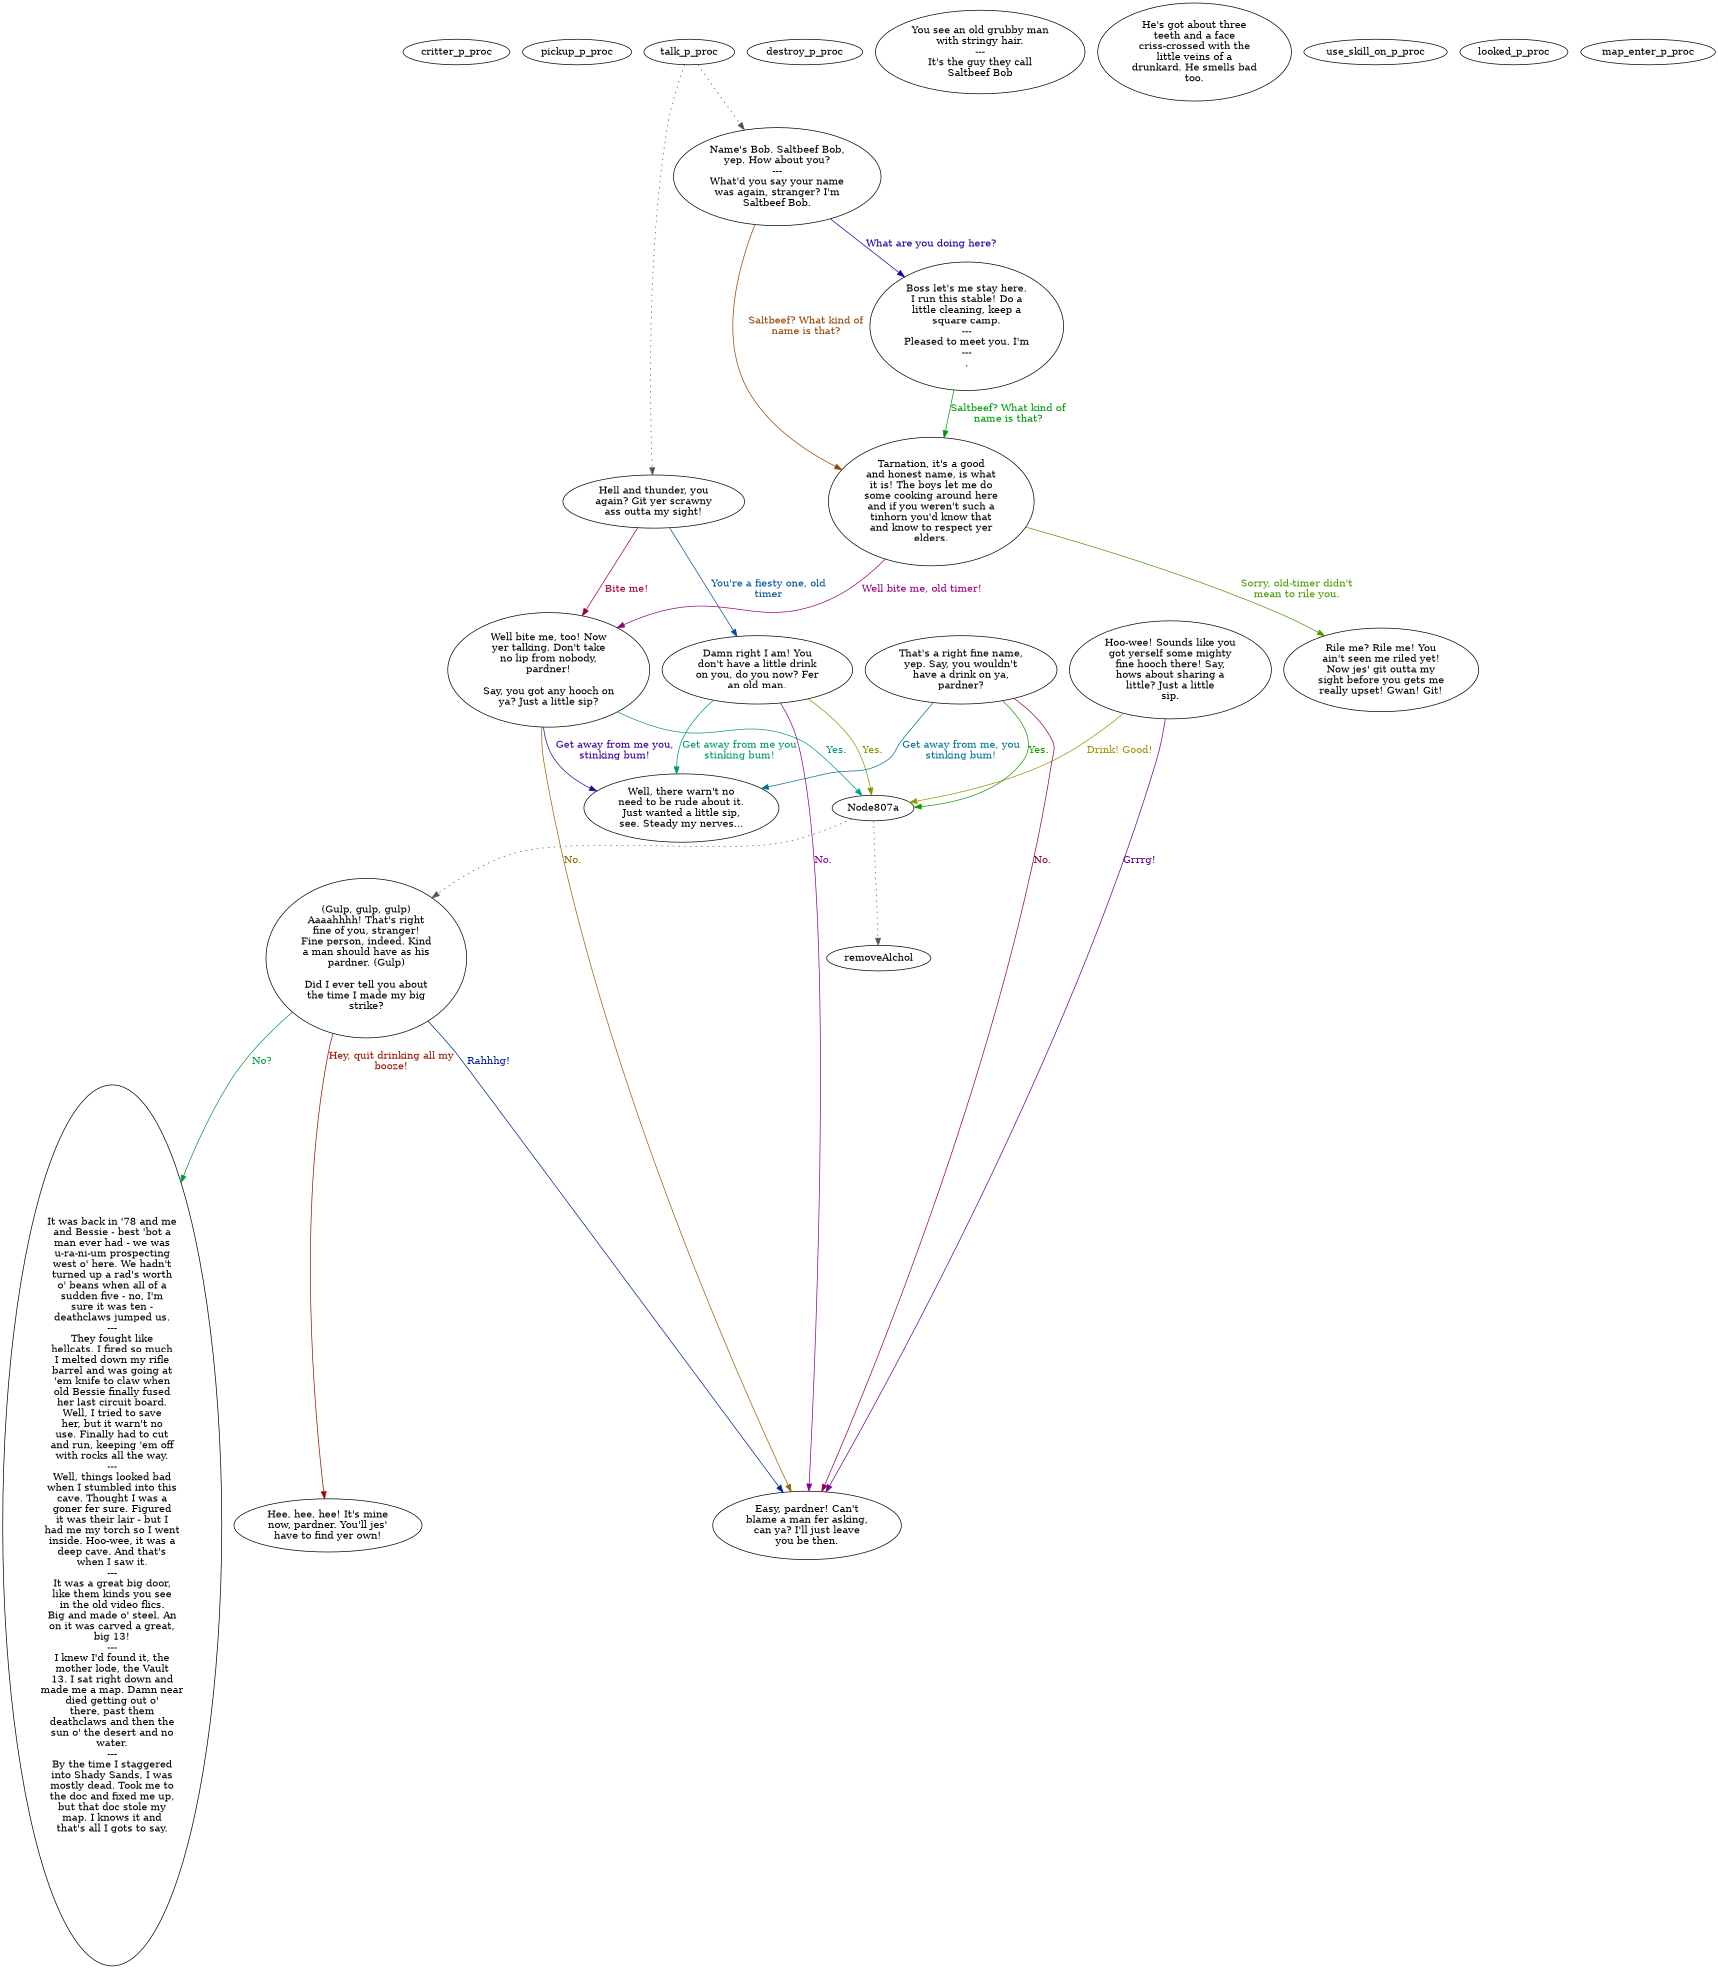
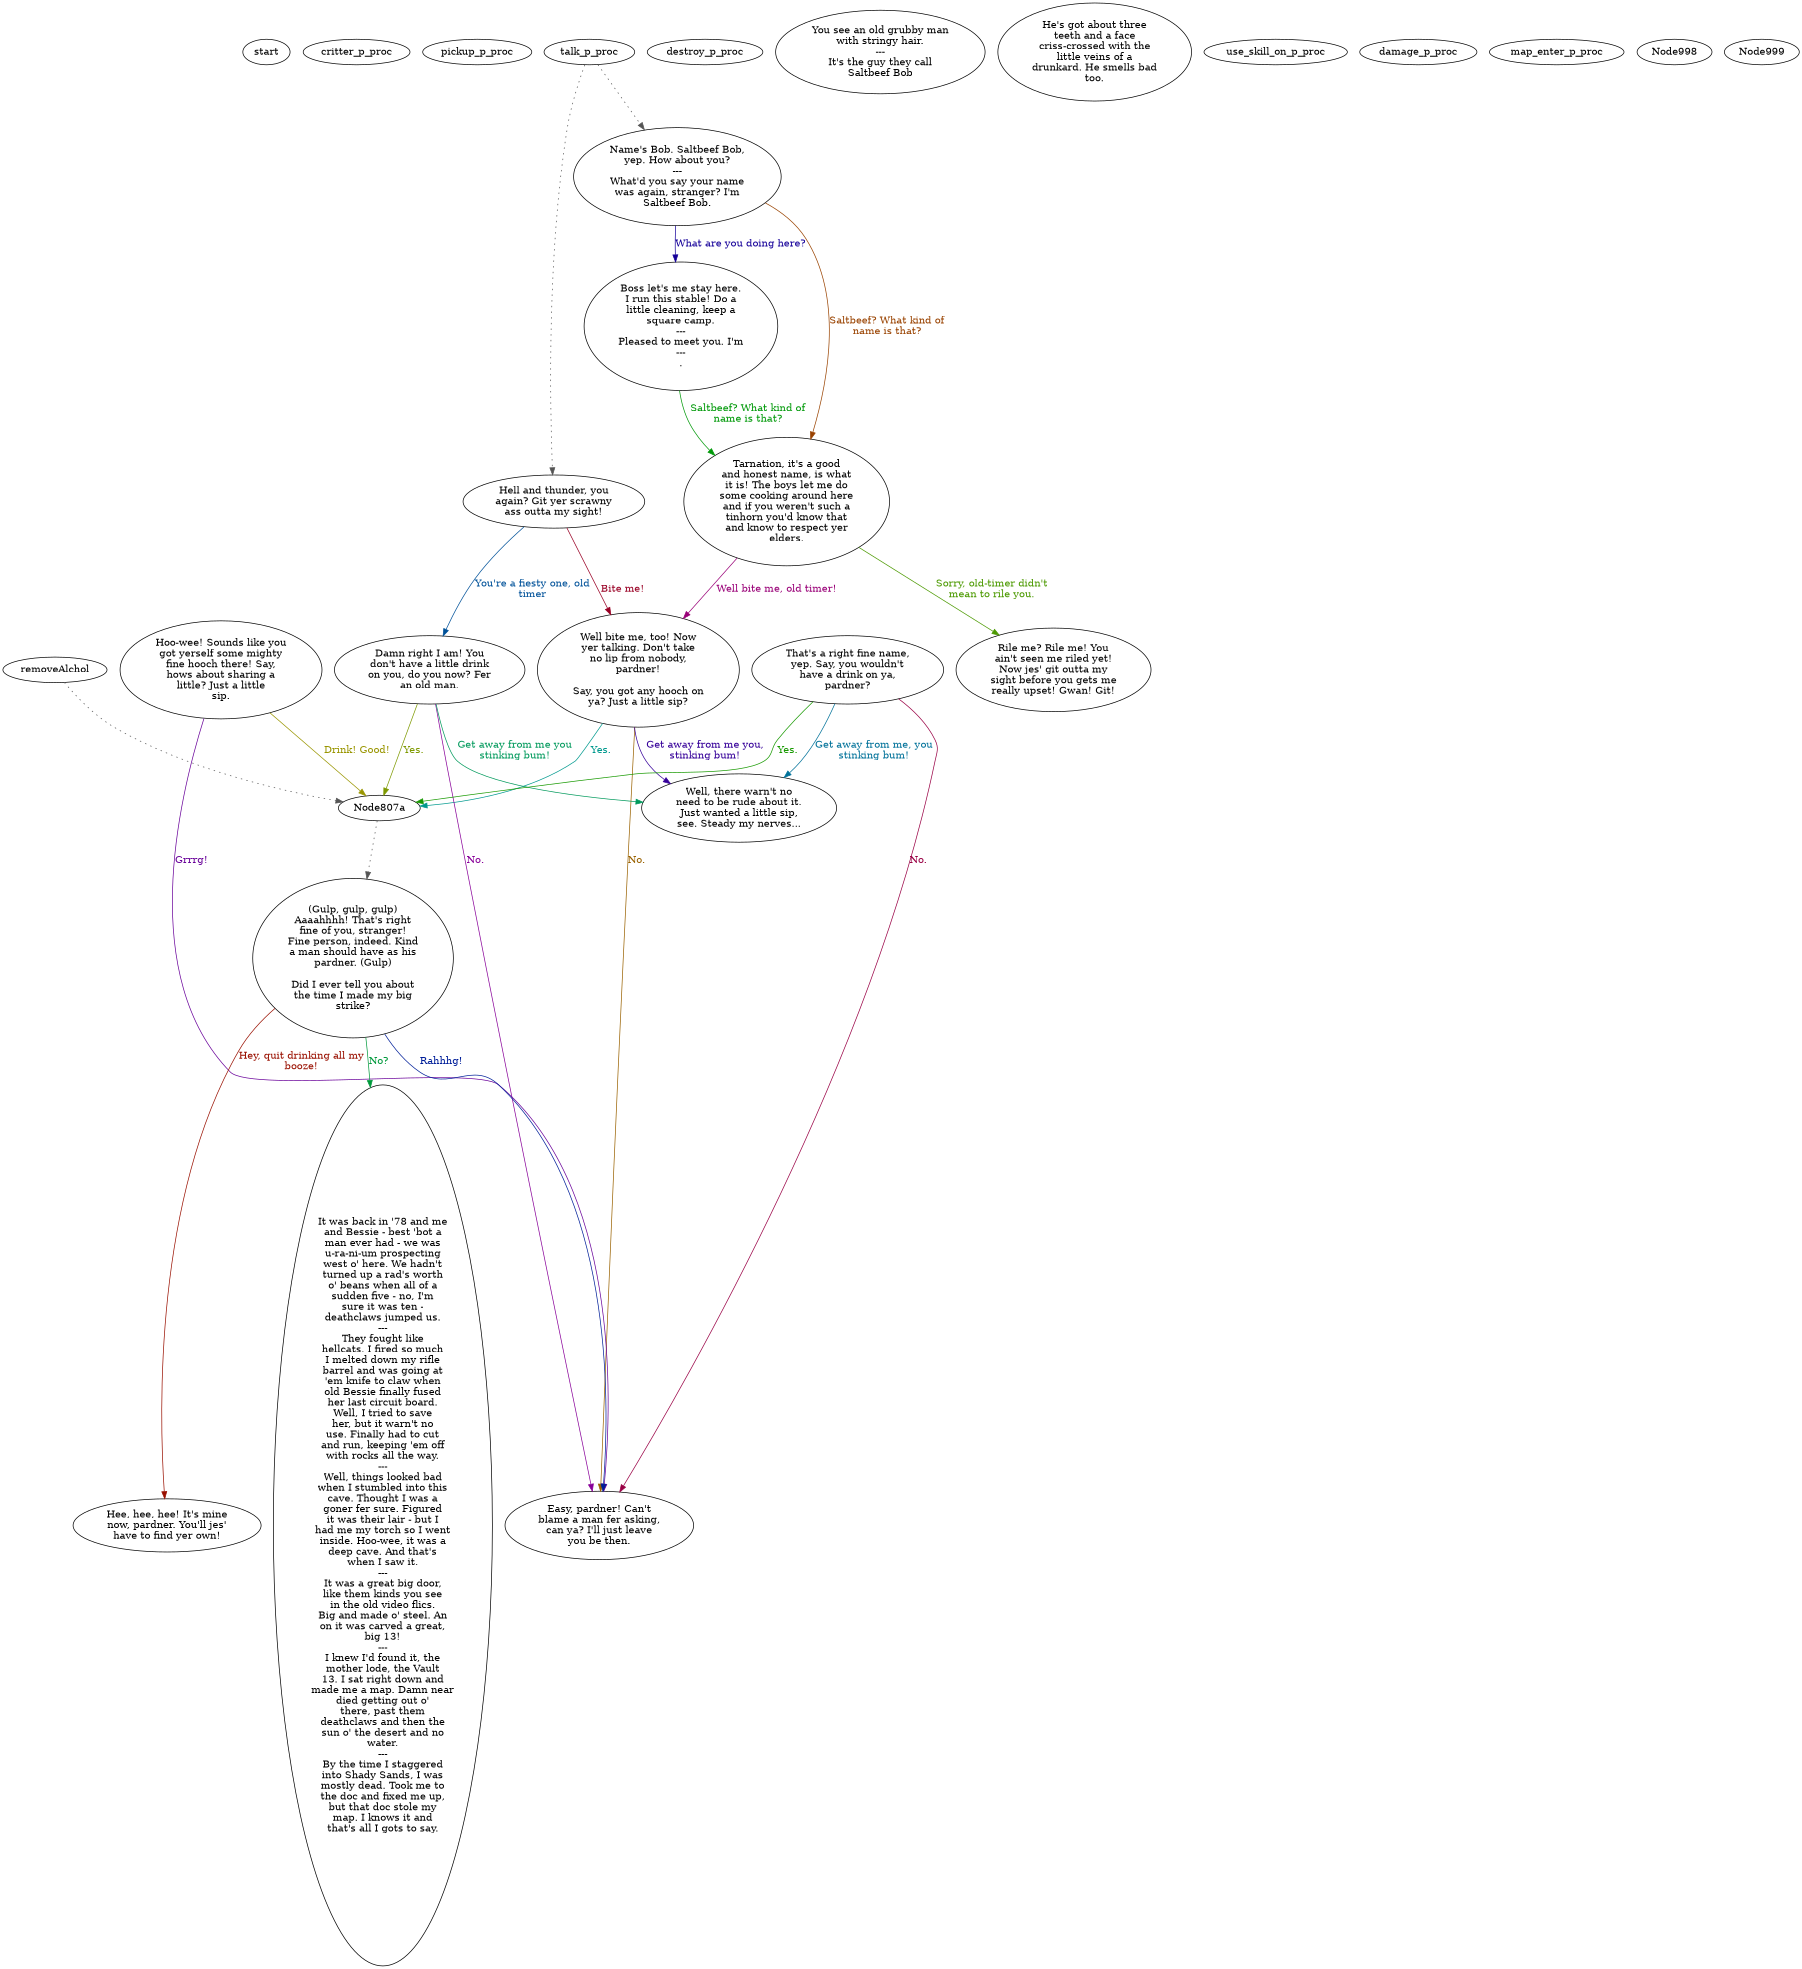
  digraph {
    node [color="#000000" fillcolor="#FFFFFF" style=filled]
    edge [color="#555555"]
+   start
    critter_p_proc
    pickup_p_proc
    n4 [label="Hell and thunder, you\nagain? Git yer scrawny\nass outta my sight!"]
    talk_p_proc
    n6 [label="Name's Bob. Saltbeef Bob,\nyep. How about you?\n---\nWhat'd you say your name\nwas again, stranger? I'm\nSaltbeef Bob."]
    n7 [label="Well bite me, too! Now\nyer talking. Don't take\nno lip from nobody,\npardner!\n\nSay, you got any hooch on\nya? Just a little sip?"]
    n8 [label="Damn right I am! You\ndon't have a little drink\non you, do you now? Fer\nan old man."]
    n9 [label="Tarnation, it's a good\nand honest name, is what\nit is! The boys let me do\nsome cooking around here\nand if you weren't such a\ntinhorn you'd know that\nand know to respect yer\nelders."]
    n10 [label="Boss let's me stay here.\nI run this stable! Do a\nlittle cleaning, keep a\nsquare camp.\n---\nPleased to meet you. I'm\n---\n."]
    n11 [label=Node807a]
    n12 [label="Easy, pardner! Can't\nblame a man fer asking,\ncan ya? I'll just leave\nyou be then."]
    n13 [label="Well, there warn't no\nneed to be rude about it.\nJust wanted a little sip,\nsee. Steady my nerves..."]
    n14 [label="Hoo-wee! Sounds like you\ngot yerself some mighty\nfine hooch there! Say,\nhows about sharing a\nlittle? Just a little\nsip."]
    n15 [label="Rile me? Rile me! You\nain't seen me riled yet!\nNow jes' git outta my\nsight before you gets me\nreally upset! Gwan! Git!"]
    destroy_p_proc
    n17 [label="You see an old grubby man\nwith stringy hair.\n---\nIt's the guy they call\nSaltbeef Bob"]
    n18 [label="He's got about three\nteeth and a face\ncriss-crossed with the\nlittle veins of a\ndrunkard. He smells bad\ntoo."]
    use_skill_on_p_proc
-   damage_p_proc [label=looked_p_proc]
+   damage_p_proc
    map_enter_p_proc
+   Node998
+   Node999
    n24 [label="(Gulp, gulp, gulp)\nAaaahhhh! That's right\nfine of you, stranger!\nFine person, indeed. Kind\na man should have as his\npardner. (Gulp)\n\nDid I ever tell you about\nthe time I made my big\nstrike?"]
    removeAlchol
    n26 [label="That's a right fine name,\nyep. Say, you wouldn't\nhave a drink on ya,\npardner?"]
    n27 [label="It was back in '78 and me\nand Bessie - best 'bot a\nman ever had - we was\nu-ra-ni-um prospecting\nwest o' here. We hadn't\nturned up a rad's worth\no' beans when all of a\nsudden five - no, I'm\nsure it was ten -\ndeathclaws jumped us.\n---\nThey fought like\nhellcats. I fired so much\nI melted down my rifle\nbarrel and was going at\n'em knife to claw when\nold Bessie finally fused\nher last circuit board.\nWell, I tried to save\nher, but it warn't no\nuse. Finally had to cut\nand run, keeping 'em off\nwith rocks all the way.\n---\nWell, things looked bad\nwhen I stumbled into this\ncave. Thought I was a\ngoner fer sure. Figured\nit was their lair - but I\nhad me my torch so I went\ninside. Hoo-wee, it was a\ndeep cave. And that's\nwhen I saw it.\n---\nIt was a great big door,\nlike them kinds you see\nin the old video flics.\nBig and made o' steel. An\non it was carved a great,\nbig 13!\n---\nI knew I'd found it, the\nmother lode, the Vault\n13. I sat right down and\nmade me a map. Damn near\ndied getting out o'\nthere, past them\ndeathclaws and then the\nsun o' the desert and no\nwater.\n---\nBy the time I staggered\ninto Shady Sands, I was\nmostly dead. Took me to\nthe doc and fixed me up,\nbut that doc stole my\nmap. I knows it and\nthat's all I gots to say."]
    n28 [label="Hee, hee, hee! It's mine\nnow, pardner. You'll jes'\nhave to find yer own!"]
    n4 -> n7 [color="#990024" fontcolor="#990024" label="Bite me!"]
    n4 -> n8 [color="#005199" fontcolor="#005199" label="You're a fiesty one, old\ntimer"]
    talk_p_proc -> n4 [style=dotted]
    talk_p_proc -> n6 [style=dotted]
    n6 -> n9 [color="#994200" fontcolor="#994200" label="Saltbeef? What kind of\nname is that?"]
    n6 -> n10 [color="#150099" fontcolor="#150099" label="What are you doing here?"]
    n7 -> n11 [color="#00998E" fontcolor="#00998E" label="Yes."]
    n7 -> n12 [color="#996100" fontcolor="#996100" label="No."]
    n7 -> n13 [color="#350099" fontcolor="#350099" label="Get away from me you,\nstinking bum!"]
    n8 -> n11 [color="#7E9900" fontcolor="#7E9900" label="Yes."]
    n8 -> n12 [color="#880099" fontcolor="#880099" label="No."]
    n8 -> n13 [color="#00995B" fontcolor="#00995B" label="Get away from me you\nstinking bum!"]
    n9 -> n7 [color="#990077" fontcolor="#990077" label="Well bite me, old timer!"]
    n9 -> n15 [color="#4B9900" fontcolor="#4B9900" label="Sorry, old-timer didn't\nmean to rile you."]
    n10 -> n9 [color="#009908" fontcolor="#009908" label="Saltbeef? What kind of\nname is that?"]
    n11 -> n24 [style=dotted]
-   n11 -> removeAlchol [style=dotted]
+   removeAlchol -> n11 [style=dotted]
    n14 -> n11 [color="#999500" fontcolor="#999500" label="Drink! Good!"]
    n14 -> n12 [color="#680099" fontcolor="#680099" label="Grrrg!"]
    n24 -> n12 [color="#001E99" fontcolor="#001E99" label="Rahhhg!"]
    n24 -> n27 [color="#00993B" fontcolor="#00993B" label="No?"]
    n24 -> n28 [color="#990F00" fontcolor="#990F00" label="Hey, quit drinking all my\nbooze!"]
    n26 -> n11 [color="#179900" fontcolor="#179900" label="Yes."]
    n26 -> n12 [color="#990044" fontcolor="#990044" label="No."]
    n26 -> n13 [color="#007199" fontcolor="#007199" label="Get away from me, you\nstinking bum!"]
  }
